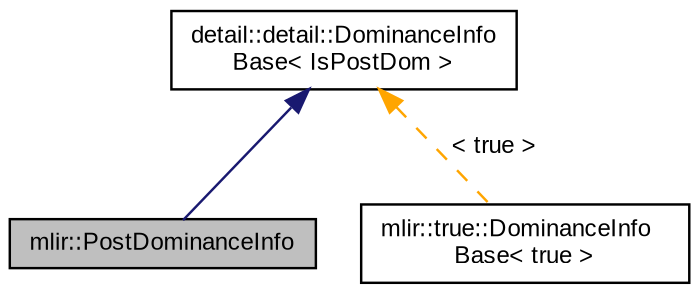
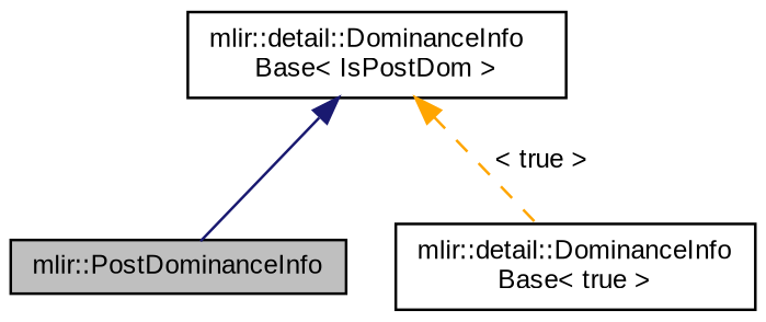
  digraph {
    fontname="Liberation Sans"
    node [color=black fontname="Liberation Sans" fontsize=10 shape=record]
    edge [dir=back fontname="Liberation Sans" fontsize=10 labelfontname=Helvetica labelfontsize=10]
    n1 [fillcolor=grey75 fontcolor=black height=0.2 label="mlir::PostDominanceInfo" style=filled width=0.4]
-   n2 [height=0.2 label="mlir::true::DominanceInfo\lBase\< true \>" width=0.4]
-   n3 [height=0.2 label="detail::detail::DominanceInfo\lBase\< IsPostDom \>" width=0.4]
+   n2 [height=0.2 label="mlir::detail::DominanceInfo\lBase\< true \>" width=0.4]
+   n3 [height=0.2 label="mlir::detail::DominanceInfo\lBase\< IsPostDom \>" width=0.4]
    n3 -> n1 [color=midnightblue style=solid]
    n3 -> n2 [color=orange label=" \< true \>" style=dashed]
  }
